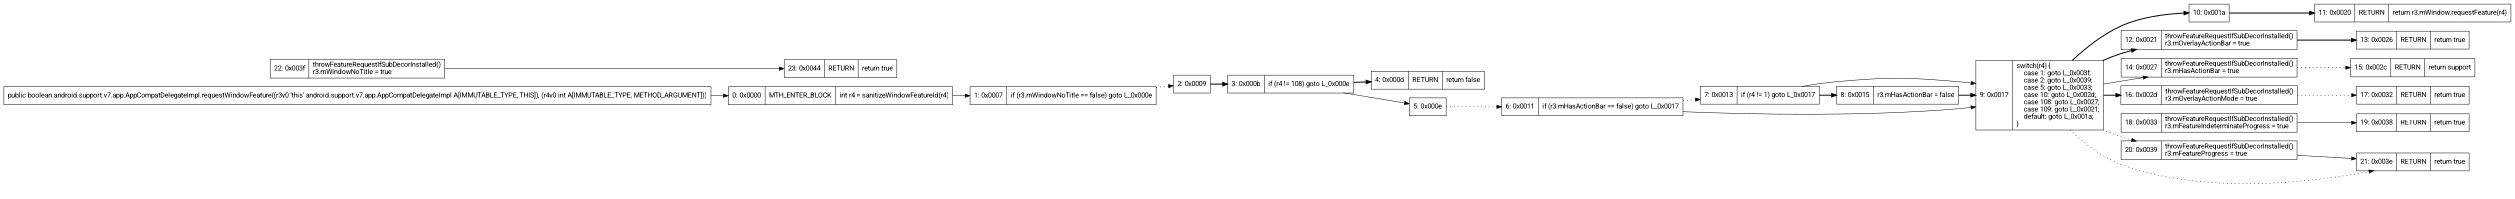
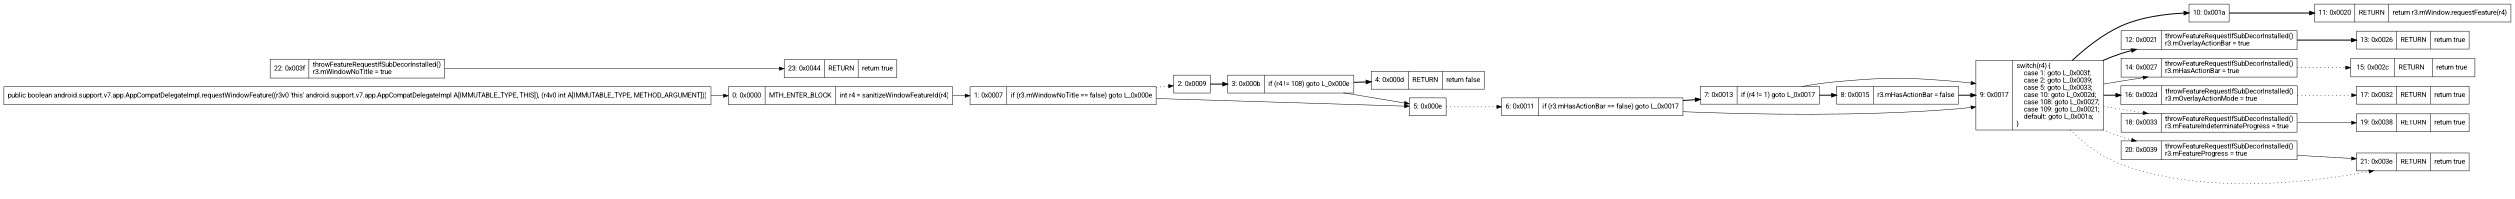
  digraph {
    fontname=Roboto
    rankdir=LR
    node [fontname=Roboto shape=record]
    edge [fontname=Roboto style=solid]
    n1 [label="{0\:\ 0x0000|MTH_ENTER_BLOCK\l|int r4 = sanitizeWindowFeatureId(r4)\l}"]
    n2 [label="{1\:\ 0x0007|if (r3.mWindowNoTitle == false) goto L_0x000e\l}"]
    n3 [label="{2\:\ 0x0009}"]
    n4 [label="{5\:\ 0x000e}"]
    n5 [label="{3\:\ 0x000b|if (r4 != 108) goto L_0x000e\l}"]
    n6 [label="{6\:\ 0x0011|if (r3.mHasActionBar == false) goto L_0x0017\l}"]
    n7 [label="{4\:\ 0x000d|RETURN\l|return false\l}"]
    n8 [label="{7\:\ 0x0013|if (r4 != 1) goto L_0x0017\l}"]
    n9 [label="{9\:\ 0x0017|switch(r4) \{\l    case 1: goto L_0x003f;\l    case 2: goto L_0x0039;\l    case 5: goto L_0x0033;\l    case 10: goto L_0x002d;\l    case 108: goto L_0x0027;\l    case 109: goto L_0x0021;\l    default: goto L_0x001a;\l\}\l}"]
    n10 [label="{8\:\ 0x0015|r3.mHasActionBar = false\l}"]
    n11 [label="{10\:\ 0x001a}"]
    n12 [label="{12\:\ 0x0021|throwFeatureRequestIfSubDecorInstalled()\lr3.mOverlayActionBar = true\l}"]
    n13 [label="{14\:\ 0x0027|throwFeatureRequestIfSubDecorInstalled()\lr3.mHasActionBar = true\l}"]
    n14 [label="{16\:\ 0x002d|throwFeatureRequestIfSubDecorInstalled()\lr3.mOverlayActionMode = true\l}"]
    n15 [label="{18\:\ 0x0033|throwFeatureRequestIfSubDecorInstalled()\lr3.mFeatureIndeterminateProgress = true\l}"]
    n16 [label="{20\:\ 0x0039|throwFeatureRequestIfSubDecorInstalled()\lr3.mFeatureProgress = true\l}"]
    n17 [label="{21\:\ 0x003e|RETURN\l|return true\l}"]
    n18 [label="{11\:\ 0x0020|RETURN\l|return r3.mWindow.requestFeature(r4)\l}"]
    n19 [label="{13\:\ 0x0026|RETURN\l|return true\l}"]
-   n20 [label="{15\:\ 0x002c|RETURN\l|return support\l}"]
+   n20 [label="{15\:\ 0x002c|RETURN\l|return true\l}"]
    n21 [label="{17\:\ 0x0032|RETURN\l|return true\l}"]
    n22 [label="{19\:\ 0x0038|RETURN\l|return true\l}"]
    n23 [label="{22\:\ 0x003f|throwFeatureRequestIfSubDecorInstalled()\lr3.mWindowNoTitle = true\l}"]
    n24 [label="{23\:\ 0x0044|RETURN\l|return true\l}"]
    n25 [label="{public boolean android.support.v7.app.AppCompatDelegateImpl.requestWindowFeature((r3v0 'this' android.support.v7.app.AppCompatDelegateImpl A[IMMUTABLE_TYPE, THIS]), (r4v0 int A[IMMUTABLE_TYPE, METHOD_ARGUMENT])) }"]
    n1 -> n2
    n2 -> n3 [style=dotted]
+   n2 -> n4
    n3 -> n5 [style=bold]
    n4 -> n6 [style=dotted]
    n5 -> n4
    n5 -> n7 [style=bold]
-   n6 -> n8 [style=dotted]
+   n6 -> n8 [style=bold]
    n6 -> n9
    n8 -> n9
    n8 -> n10 [style=bold]
    n9 -> n11 [style=bold]
    n9 -> n12 [style=bold]
    n9 -> n13
    n9 -> n14 [style=bold]
+   n9 -> n15 [style=dotted]
    n9 -> n16 [style=dotted]
    n9 -> n17 [style=dotted]
    n10 -> n9 [style=bold]
    n11 -> n18 [style=bold]
    n12 -> n19 [style=bold]
    n13 -> n20 [style=dotted]
    n14 -> n21 [style=dotted]
    n15 -> n22
    n16 -> n17
    n23 -> n24
    n25 -> n1
  }
